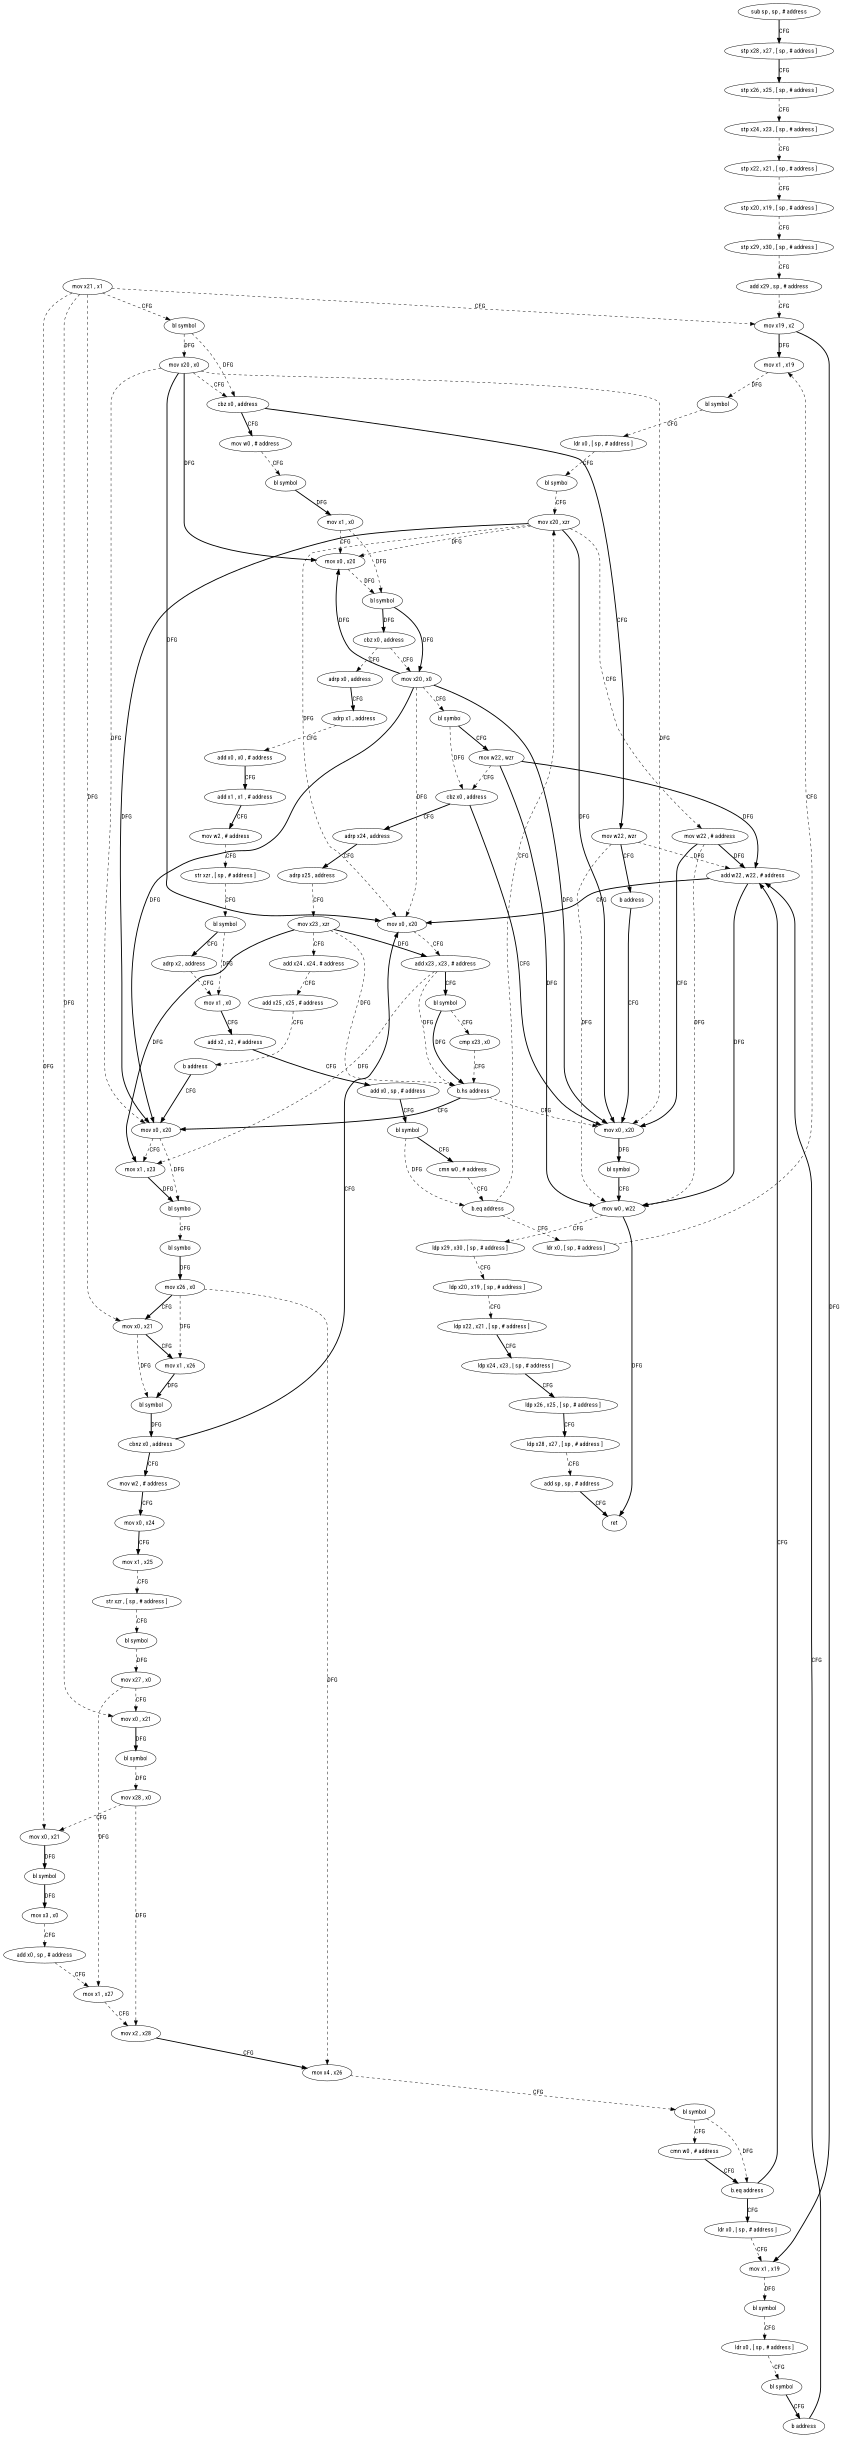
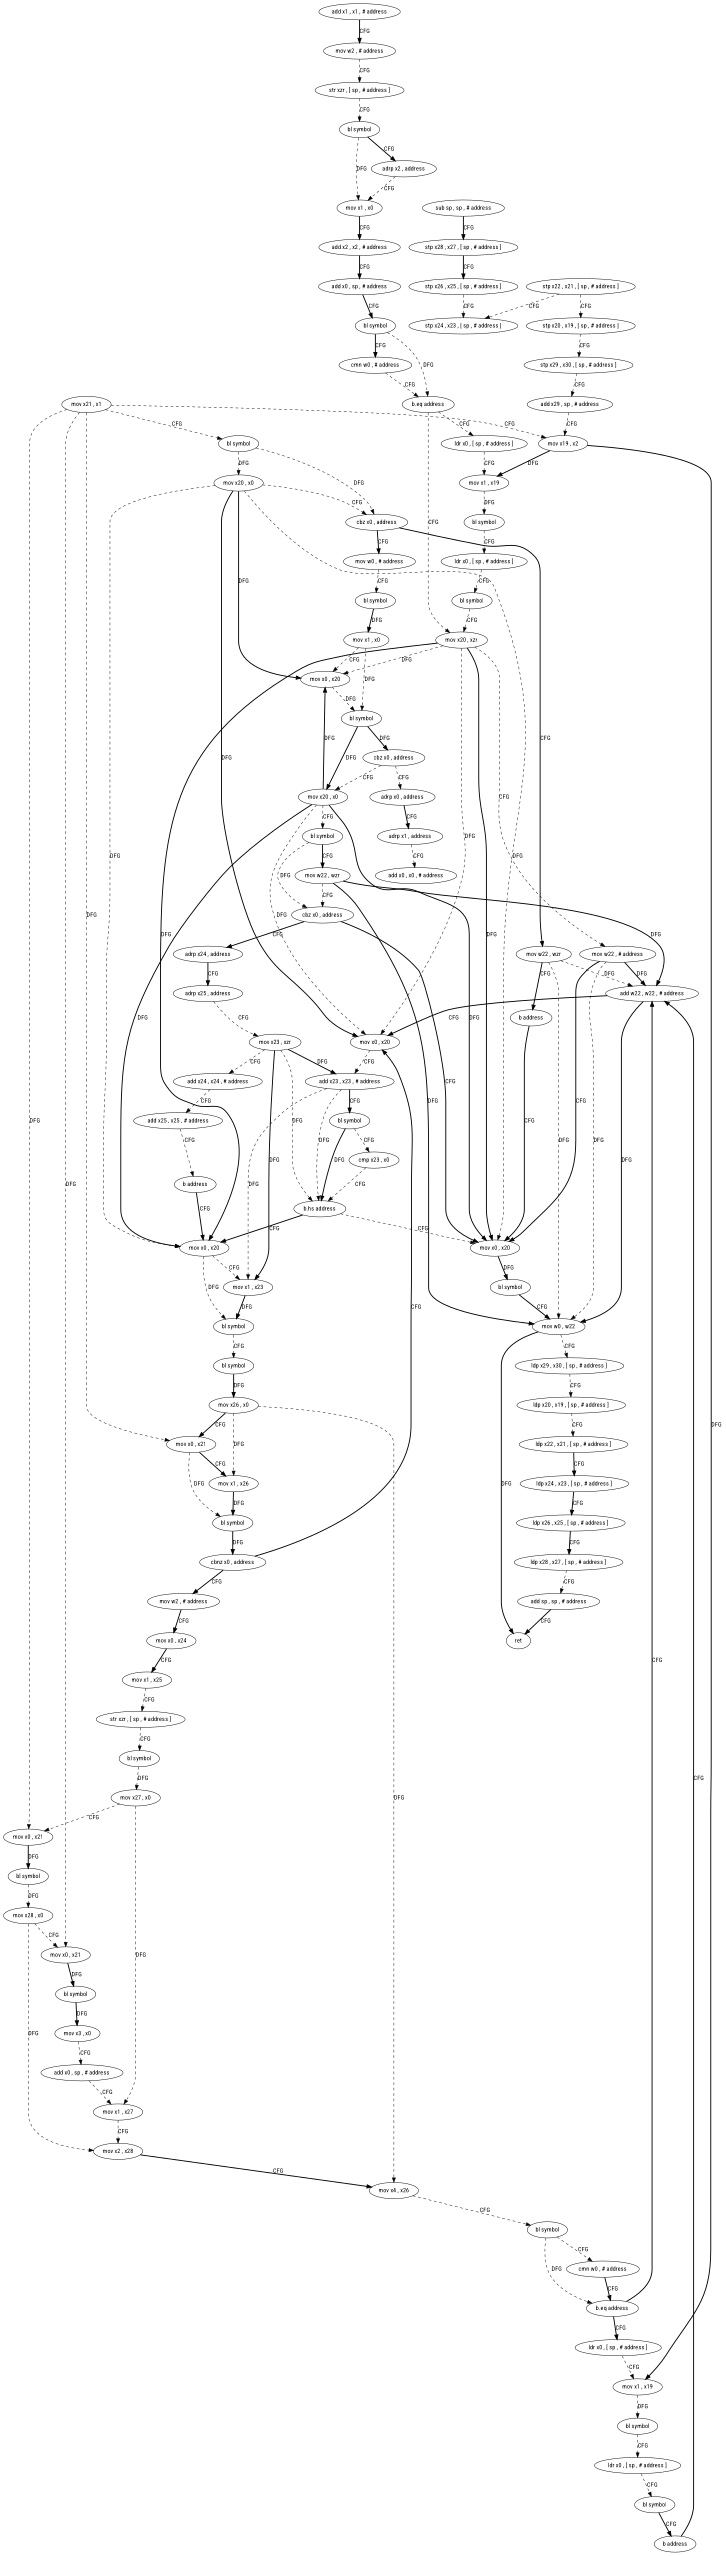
  digraph {
    fontname="Roboto Condensed"
    node [fontname="Roboto Condensed"]
    edge [fontname="Roboto Condensed" style=dashed]
    n1 [label="sub sp , sp , # address"]
    n2 [label="stp x28 , x27 , [ sp , # address ]"]
    n3 [label="stp x26 , x25 , [ sp , # address ]"]
    n4 [label="stp x24 , x23 , [ sp , # address ]"]
    n5 [label="stp x22 , x21 , [ sp , # address ]"]
    n6 [label="stp x20 , x19 , [ sp , # address ]"]
    n7 [label="stp x29 , x30 , [ sp , # address ]"]
    n8 [label="add x29 , sp , # address"]
    n9 [label="mov x19 , x2"]
    n10 [label="mov x1 , x19"]
    n11 [label="mov x1 , x19"]
    n12 [label="mov x21 , x1"]
    n13 [label="bl symbol"]
    n14 [label="mov x0 , x21"]
    n15 [label="mov x0 , x21"]
    n16 [label="mov x0 , x21"]
    n17 [label="bl symbol"]
    n18 [label="bl symbol"]
    n19 [label="mov x20 , x0"]
    n20 [label="cbz x0 , address"]
    n21 [label="mov x1 , x26"]
    n22 [label="bl symbol"]
    n23 [label="bl symbol"]
    n24 [label="bl symbol"]
    n25 [label="mov x0 , x20"]
    n26 [label="mov x0 , x20"]
    n27 [label="mov x0 , x20"]
    n28 [label="mov x0 , x20"]
    n29 [label="mov w22 , wzr"]
    n30 [label="mov w0 , # address"]
    n31 [label="bl symbol"]
    n32 [label="bl symbol"]
    n33 [label="mov x1 , x23"]
    n34 [label="bl symbol"]
    n35 [label="add x23 , x23 , # address"]
    n36 [label="b address"]
    n37 [label="mov w0 , w22"]
    n38 [label="add w22 , w22 , # address"]
    n39 [label="bl symbol"]
    n40 [label="ldp x29 , x30 , [ sp , # address ]"]
    n41 [label=ret]
    n42 [label="mov x1 , x0"]
    n43 [label="cbz x0 , address"]
    n44 [label="mov x20 , x0"]
    n45 [label="adrp x0 , address"]
    n46 [label="bl symbol"]
    n47 [label="adrp x1 , address"]
    n48 [label="add x0 , x0 , # address"]
    n49 [label="mov w22 , wzr"]
    n50 [label="cbz x0 , address"]
    n51 [label="ldp x20 , x19 , [ sp , # address ]"]
    n52 [label="ldp x22 , x21 , [ sp , # address ]"]
    n53 [label="ldp x24 , x23 , [ sp , # address ]"]
    n54 [label="ldp x26 , x25 , [ sp , # address ]"]
    n55 [label="ldp x28 , x27 , [ sp , # address ]"]
    n56 [label="add sp , sp , # address"]
    n57 [label="add x1 , x1 , # address"]
    n58 [label="mov w2 , # address"]
    n59 [label="str xzr , [ sp , # address ]"]
    n60 [label="bl symbol"]
    n61 [label="adrp x2 , address"]
    n62 [label="mov x1 , x0"]
    n63 [label="add x2 , x2 , # address"]
    n64 [label="add x0 , sp , # address"]
    n65 [label="bl symbol"]
    n66 [label="cmn w0 , # address"]
    n67 [label="b.eq address"]
    n68 [label="mov x20 , xzr"]
    n69 [label="ldr x0 , [ sp , # address ]"]
    n70 [label="mov w22 , # address"]
    n71 [label="adrp x24 , address"]
    n72 [label="adrp x25 , address"]
    n73 [label="mov x23 , xzr"]
    n74 [label="ldr x0 , [ sp , # address ]"]
    n75 [label="bl symbol"]
    n76 [label="add x24 , x24 , # address"]
    n77 [label="b.hs address"]
    n78 [label="add x25 , x25 , # address"]
    n79 [label="bl symbol"]
    n80 [label="b address"]
    n81 [label="bl symbol"]
    n82 [label="mov x26 , x0"]
    n83 [label="mov x4 , x26"]
    n84 [label="bl symbol"]
    n85 [label="cbnz x0 , address"]
    n86 [label="mov w2 , # address"]
    n87 [label="mov x0 , x24"]
    n88 [label="mov x1 , x25"]
    n89 [label="cmp x23 , x0"]
    n90 [label="str xzr , [ sp , # address ]"]
    n91 [label="bl symbol"]
    n92 [label="mov x27 , x0"]
    n93 [label="mov x1 , x27"]
    n94 [label="mov x2 , x28"]
    n95 [label="mov x28 , x0"]
    n96 [label="mov x3 , x0"]
    n97 [label="add x0 , sp , # address"]
    n98 [label="cmn w0 , # address"]
    n99 [label="b.eq address"]
    n100 [label="ldr x0 , [ sp , # address ]"]
    n101 [label="ldr x0 , [ sp , # address ]"]
    n102 [label="bl symbol"]
    n103 [label="b address"]
    n1 -> n2 [label=CFG style=bold]
    n2 -> n3 [label=CFG style=bold]
    n3 -> n4 [label=CFG]
-   n4 -> n5 [label=CFG]
+   n5 -> n4 [label=CFG]
    n5 -> n6 [label=CFG]
    n6 -> n7 [label=CFG]
    n7 -> n8 [label=CFG]
    n8 -> n9 [label=CFG]
    n9 -> n10 [label=DFG style=bold]
    n9 -> n11 [label=DFG style=bold]
    n10 -> n17 [label=DFG]
    n11 -> n18 [label=DFG]
    n12 -> n9 [label=CFG]
    n12 -> n13 [label=CFG]
    n12 -> n14 [label=DFG]
    n12 -> n15 [label=DFG]
    n12 -> n16 [label=DFG]
    n13 -> n19 [label=DFG]
    n13 -> n20 [label=DFG]
    n14 -> n21 [label=CFG style=bold]
    n14 -> n22 [label=DFG]
    n15 -> n23 [label=DFG style=bold]
    n16 -> n24 [label=DFG style=bold]
    n17 -> n74 [label=CFG]
    n18 -> n101 [label=CFG]
    n19 -> n20 [label=CFG]
    n19 -> n25 [label=DFG]
    n19 -> n26 [label=DFG style=bold]
    n19 -> n27 [label=DFG]
    n19 -> n28 [label=DFG style=bold]
    n20 -> n29 [label=CFG style=bold]
    n20 -> n30 [label=CFG style=bold]
    n21 -> n22 [label=DFG style=bold]
    n22 -> n85 [label=DFG style=bold]
    n23 -> n95 [label=DFG]
    n24 -> n96 [label=DFG style=bold]
    n25 -> n31 [label=DFG style=bold]
    n26 -> n32 [label=DFG]
    n27 -> n33 [label=CFG]
    n27 -> n34 [label=DFG]
    n28 -> n35 [label=CFG]
    n29 -> n36 [label=CFG style=bold]
    n29 -> n37 [label=DFG]
    n29 -> n38 [label=DFG]
    n30 -> n39 [label=CFG]
    n31 -> n37 [label=CFG style=bold]
    n32 -> n43 [label=DFG style=bold]
    n32 -> n44 [label=DFG style=bold]
    n33 -> n34 [label=DFG style=bold]
    n34 -> n81 [label=CFG]
    n35 -> n33 [label=DFG]
    n35 -> n77 [label=DFG]
    n35 -> n79 [label=CFG style=bold]
    n36 -> n25 [label=CFG style=bold]
    n37 -> n40 [label=CFG]
    n37 -> n41 [label=DFG style=bold]
    n38 -> n28 [label=CFG style=bold]
    n38 -> n37 [label=DFG style=bold]
    n39 -> n42 [label=DFG style=bold]
    n40 -> n51 [label=CFG]
    n42 -> n26 [label=CFG]
    n42 -> n32 [label=DFG]
    n43 -> n44 [label=CFG]
    n43 -> n45 [label=CFG]
    n44 -> n25 [label=DFG style=bold]
    n44 -> n26 [label=DFG style=bold]
    n44 -> n27 [label=DFG style=bold]
    n44 -> n28 [label=DFG]
    n44 -> n46 [label=CFG]
    n45 -> n47 [label=CFG style=bold]
    n46 -> n49 [label=CFG style=bold]
    n46 -> n50 [label=DFG]
    n47 -> n48 [label=CFG]
-   n48 -> n57 [label=CFG style=bold]
    n49 -> n37 [label=DFG style=bold]
    n49 -> n38 [label=DFG style=bold]
    n49 -> n50 [label=CFG]
    n50 -> n25 [label=CFG style=bold]
    n50 -> n71 [label=CFG style=bold]
    n51 -> n52 [label=CFG]
    n52 -> n53 [label=CFG style=bold]
    n53 -> n54 [label=CFG style=bold]
    n54 -> n55 [label=CFG style=bold]
    n55 -> n56 [label=CFG]
    n56 -> n41 [label=CFG style=bold]
    n57 -> n58 [label=CFG style=bold]
    n58 -> n59 [label=CFG]
    n59 -> n60 [label=CFG]
    n60 -> n61 [label=CFG style=bold]
    n60 -> n62 [label=DFG]
    n61 -> n62 [label=CFG]
    n62 -> n63 [label=CFG style=bold]
    n63 -> n64 [label=CFG style=bold]
    n64 -> n65 [label=CFG style=bold]
    n65 -> n66 [label=CFG style=bold]
    n65 -> n67 [label=DFG]
    n66 -> n67 [label=CFG]
    n67 -> n68 [label=CFG]
    n67 -> n69 [label=CFG]
    n68 -> n25 [label=DFG style=bold]
    n68 -> n26 [label=DFG]
    n68 -> n27 [label=DFG style=bold]
    n68 -> n28 [label=DFG]
    n68 -> n70 [label=CFG]
    n69 -> n10 [label=CFG]
    n70 -> n25 [label=CFG style=bold]
    n70 -> n37 [label=DFG]
    n70 -> n38 [label=DFG style=bold]
    n71 -> n72 [label=CFG style=bold]
    n72 -> n73 [label=CFG]
    n73 -> n33 [label=DFG style=bold]
    n73 -> n35 [label=DFG style=bold]
    n73 -> n76 [label=CFG]
    n73 -> n77 [label=DFG]
    n74 -> n75 [label=CFG]
    n75 -> n68 [label=CFG]
    n76 -> n78 [label=CFG]
    n77 -> n25 [label=CFG]
    n77 -> n27 [label=CFG style=bold]
    n78 -> n80 [label=CFG]
    n79 -> n77 [label=DFG style=bold]
    n79 -> n89 [label=CFG]
    n80 -> n27 [label=CFG style=bold]
    n81 -> n82 [label=DFG style=bold]
    n82 -> n14 [label=CFG style=bold]
    n82 -> n21 [label=DFG]
    n82 -> n83 [label=DFG]
    n83 -> n84 [label=CFG]
    n84 -> n98 [label=CFG]
    n84 -> n99 [label=DFG]
    n85 -> n28 [label=CFG style=bold]
    n85 -> n86 [label=CFG style=bold]
    n86 -> n87 [label=CFG style=bold]
    n87 -> n88 [label=CFG style=bold]
    n88 -> n90 [label=CFG]
    n89 -> n77 [label=CFG]
    n90 -> n91 [label=CFG]
    n91 -> n92 [label=DFG]
    n92 -> n15 [label=CFG]
    n92 -> n93 [label=DFG]
    n93 -> n94 [label=CFG]
    n94 -> n83 [label=CFG style=bold]
    n95 -> n16 [label=CFG]
    n95 -> n94 [label=DFG]
    n96 -> n97 [label=CFG]
    n97 -> n93 [label=CFG]
    n98 -> n99 [label=CFG style=bold]
    n99 -> n38 [label=CFG style=bold]
    n99 -> n100 [label=CFG style=bold]
    n100 -> n11 [label=CFG]
    n101 -> n102 [label=CFG]
    n102 -> n103 [label=CFG style=bold]
    n103 -> n38 [label=CFG style=bold]
  }
